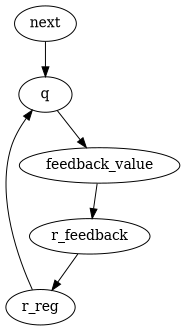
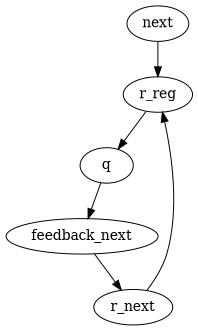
  strict digraph {
    edge [weight=1.0]
    n1 [label=next]
    r_reg
    q
-   feedback_value
-   r_next [label=r_feedback]
-   n1 -> q [weight=2.0]
+   feedback_value [label=feedback_next]
+   r_next
+   n1 -> r_reg [weight=2.0]
    r_reg -> q
    q -> feedback_value
    feedback_value -> r_next
    r_next -> r_reg
  }
